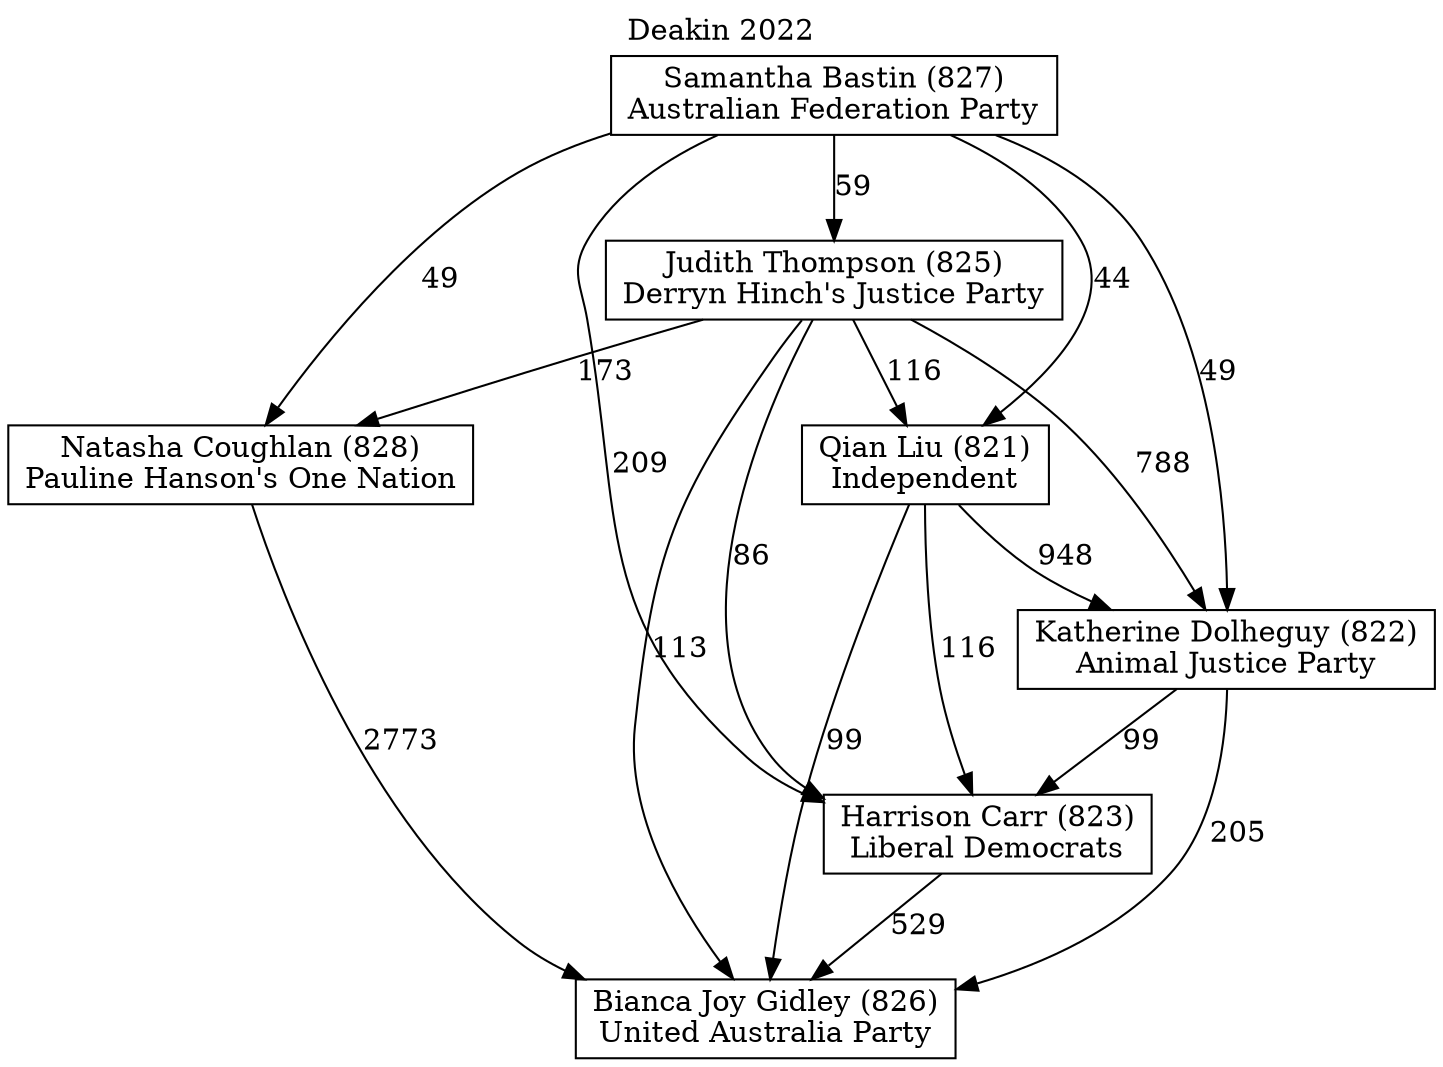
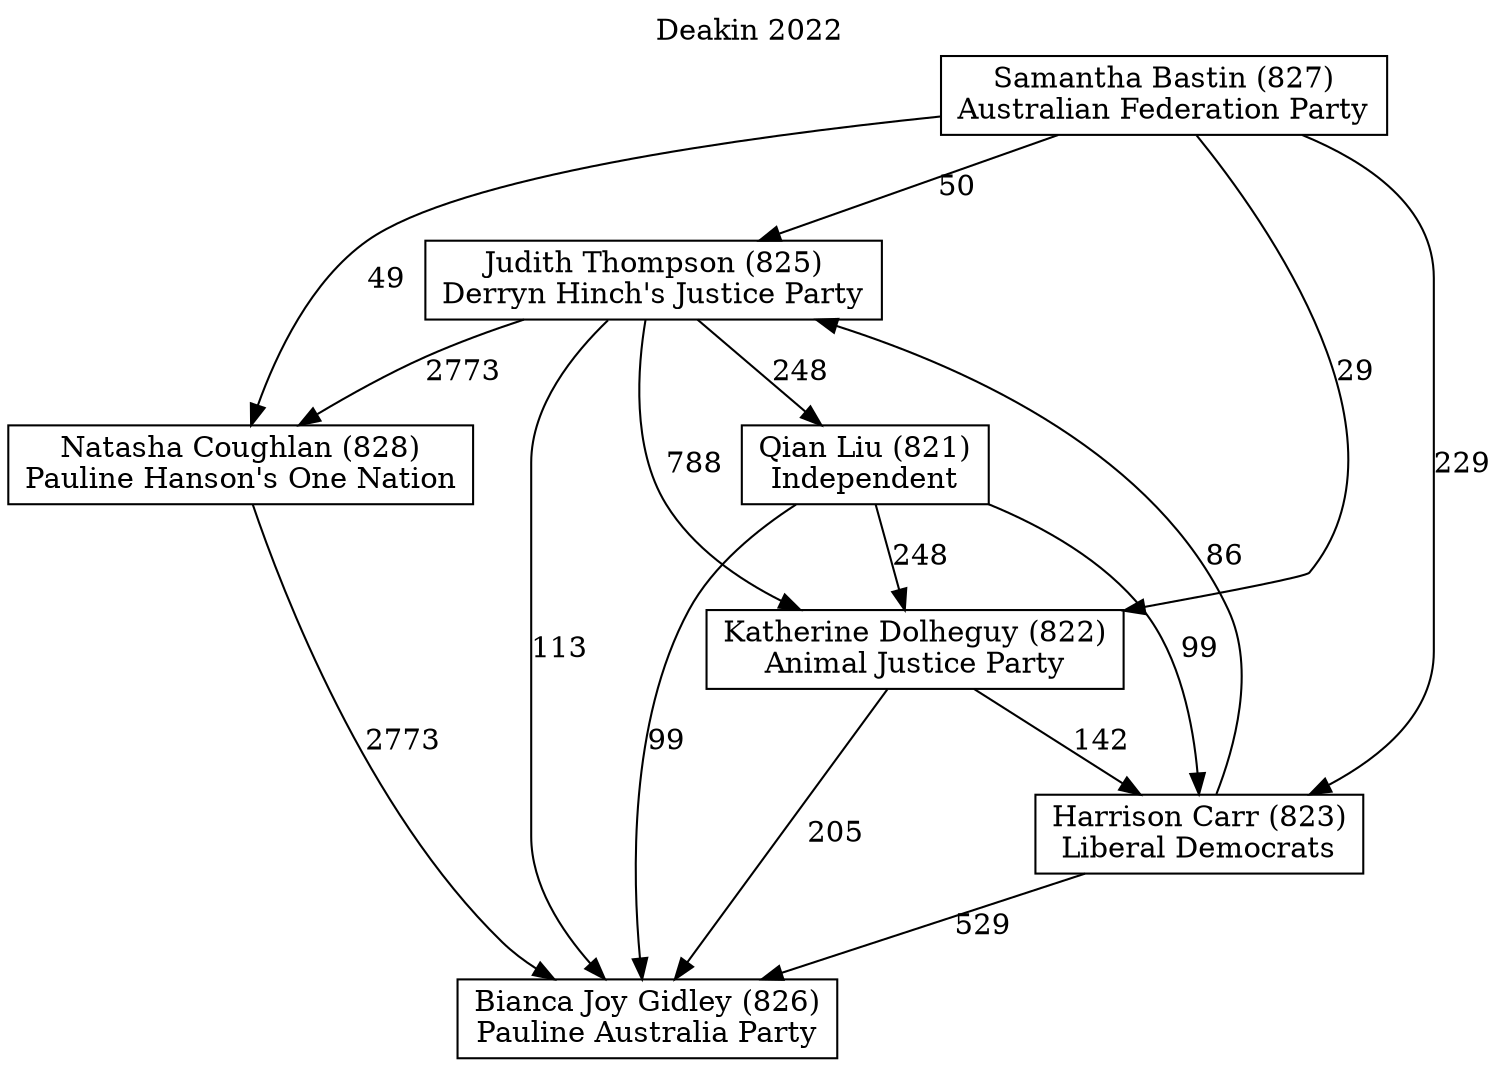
  digraph {
    label="Deakin 2022"
    labelloc=t
    mclimit=10
    node [shape=box]
-   n1 [label="Bianca Joy Gidley (826)\nUnited Australia Party"]
+   n1 [label="Bianca Joy Gidley (826)\nPauline Australia Party"]
    n2 [label="Natasha Coughlan (828)\nPauline Hanson's One Nation"]
    n3 [label="Harrison Carr (823)\nLiberal Democrats"]
    n4 [label="Katherine Dolheguy (822)\nAnimal Justice Party"]
    n5 [label="Qian Liu (821)\nIndependent"]
    n6 [label="Judith Thompson (825)\nDerryn Hinch's Justice Party"]
    n7 [label="Samantha Bastin (827)\nAustralian Federation Party"]
    n2 -> n1 [label=2773]
    n3 -> n1 [label=529]
    n4 -> n1 [label=205]
-   n4 -> n3 [label=99]
+   n4 -> n3 [label=142]
    n5 -> n1 [label=99]
-   n5 -> n3 [label=116]
-   n5 -> n4 [label=948]
+   n5 -> n3 [label=99]
+   n5 -> n4 [label=248]
    n6 -> n1 [label=113]
-   n6 -> n2 [label=173]
-   n6 -> n3 [label=86]
+   n6 -> n2 [label=2773]
+   n3 -> n6 [label=86]
    n6 -> n4 [label=788]
-   n6 -> n5 [label=116]
+   n6 -> n5 [label=248]
    n7 -> n2 [label=49]
-   n7 -> n3 [label=209]
-   n7 -> n4 [label=49]
-   n7 -> n5 [label=44]
-   n7 -> n6 [label=59]
+   n7 -> n3 [label=229]
+   n7 -> n4 [label=29]
+   n7 -> n6 [label=50]
  }
